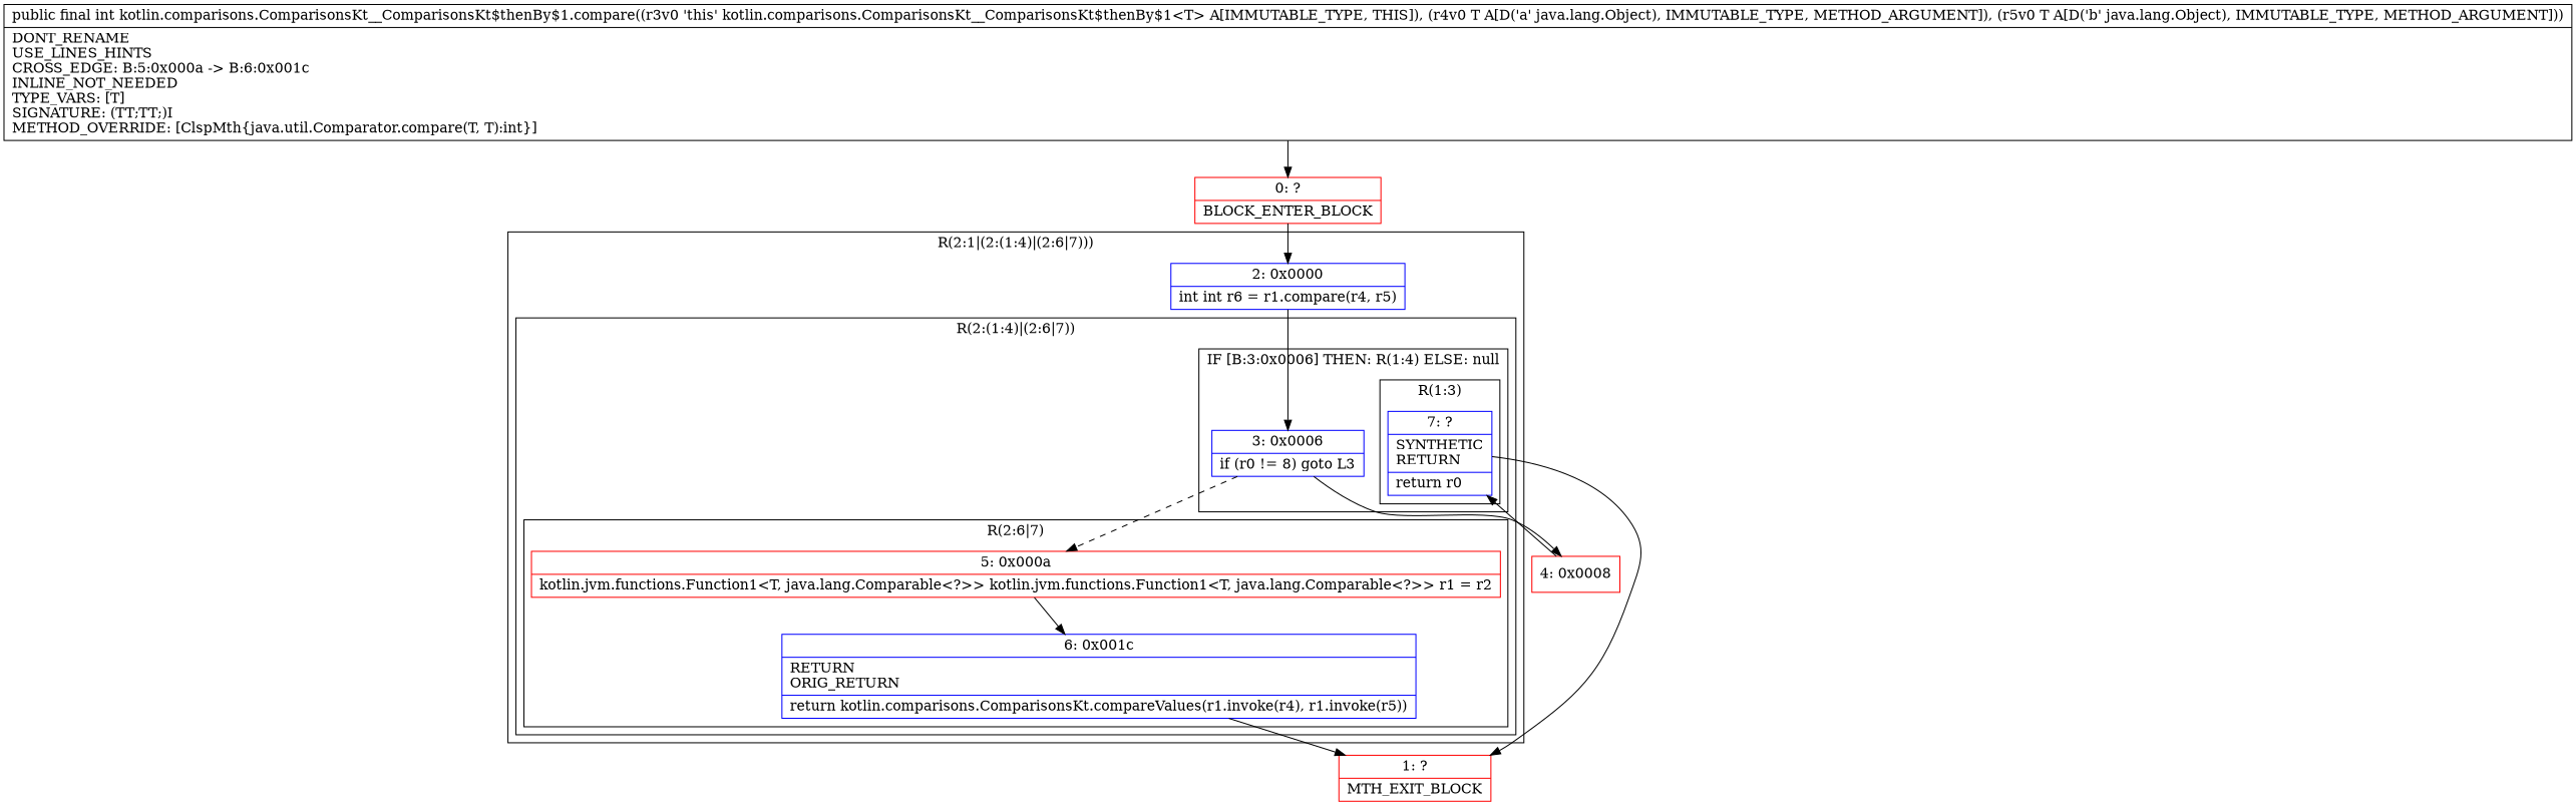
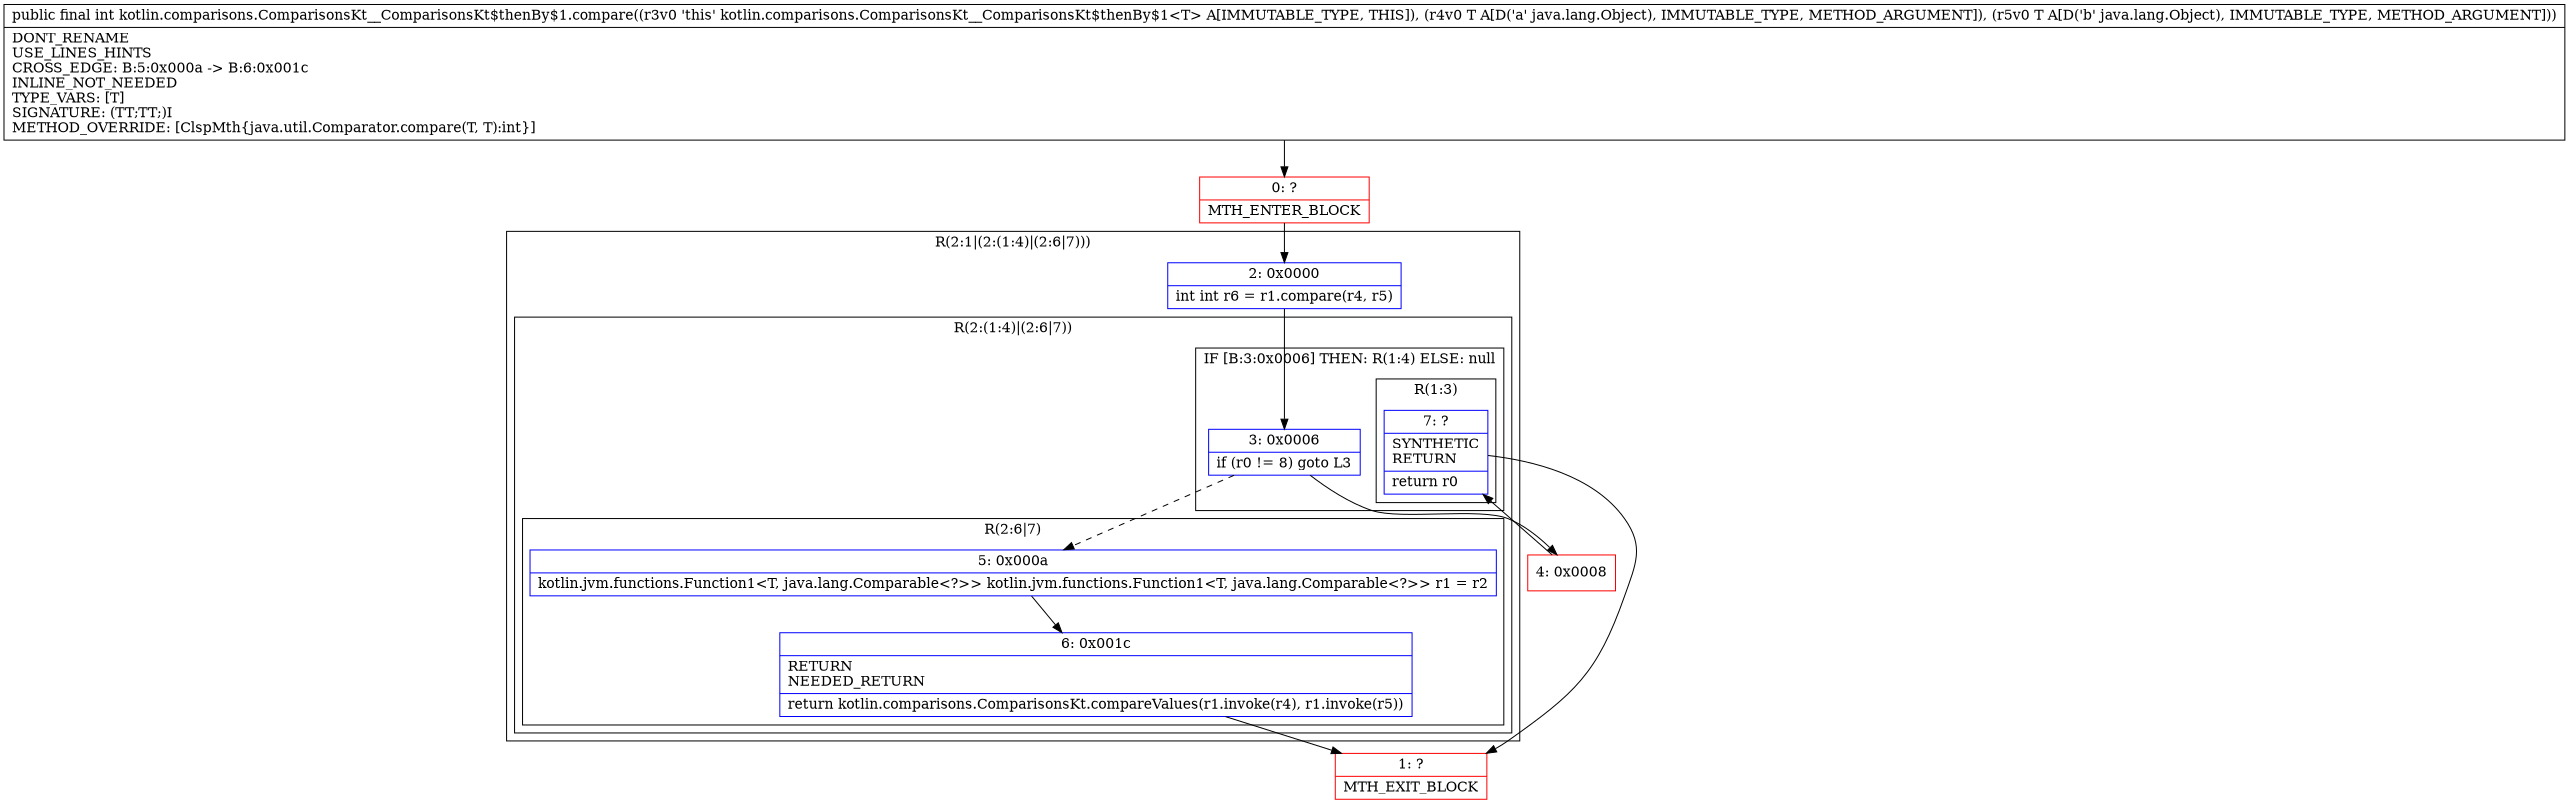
  digraph {
    node [color=blue shape=record]
    n1 [label="{7\:\ ?|SYNTHETIC\lRETURN\l|return r0\l}"]
    n2 [label="{3\:\ 0x0006|if (r0 != 8) goto L3\l}"]
-   n3 [color=red label="{5\:\ 0x000a|kotlin.jvm.functions.Function1\<T, java.lang.Comparable\<?\>\> kotlin.jvm.functions.Function1\<T, java.lang.Comparable\<?\>\> r1 = r2\l}"]
-   n4 [label="{6\:\ 0x001c|RETURN\lORIG_RETURN\l|return kotlin.comparisons.ComparisonsKt.compareValues(r1.invoke(r4), r1.invoke(r5))\l}"]
+   n3 [label="{5\:\ 0x000a|kotlin.jvm.functions.Function1\<T, java.lang.Comparable\<?\>\> kotlin.jvm.functions.Function1\<T, java.lang.Comparable\<?\>\> r1 = r2\l}"]
+   n4 [label="{6\:\ 0x001c|RETURN\lNEEDED_RETURN\l|return kotlin.comparisons.ComparisonsKt.compareValues(r1.invoke(r4), r1.invoke(r5))\l}"]
    n5 [label="{2\:\ 0x0000|int int r6 = r1.compare(r4, r5)\l}"]
    n6 [color=red label="{1\:\ ?|MTH_EXIT_BLOCK\l}"]
    n7 [color=red label="{4\:\ 0x0008}"]
-   n8 [color=red label="{0\:\ ?|BLOCK_ENTER_BLOCK\l}"]
+   n8 [color=red label="{0\:\ ?|MTH_ENTER_BLOCK\l}"]
    n9 [label="{public final int kotlin.comparisons.ComparisonsKt__ComparisonsKt$thenBy$1.compare((r3v0 'this' kotlin.comparisons.ComparisonsKt__ComparisonsKt$thenBy$1\<T\> A[IMMUTABLE_TYPE, THIS]), (r4v0 T A[D('a' java.lang.Object), IMMUTABLE_TYPE, METHOD_ARGUMENT]), (r5v0 T A[D('b' java.lang.Object), IMMUTABLE_TYPE, METHOD_ARGUMENT]))  | DONT_RENAME\lUSE_LINES_HINTS\lCROSS_EDGE: B:5:0x000a \-\> B:6:0x001c\lINLINE_NOT_NEEDED\lTYPE_VARS: [T]\lSIGNATURE: (TT;TT;)I\lMETHOD_OVERRIDE: [ClspMth\{java.util.Comparator.compare(T, T):int\}]\l}" color=""]
    subgraph cluster_1 {
      label="R(2:1|(2:(1:4)|(2:6|7)))"
      n5
      subgraph cluster_2 {
        label="R(2:(1:4)|(2:6|7))"
        subgraph cluster_3 {
          label="IF [B:3:0x0006] THEN: R(1:4) ELSE: null"
          n2
          subgraph cluster_4 {
            label="R(1:3)"
            n1
          }
        }
        subgraph cluster_5 {
          label="R(2:6|7)"
          n3
          n4
        }
      }
    }
    n1 -> n6
    n2 -> n3 [style=dashed]
    n2 -> n7
    n3 -> n4
    n4 -> n6
    n5 -> n2
    n7 -> n1
    n8 -> n5
    n9 -> n8
  }
